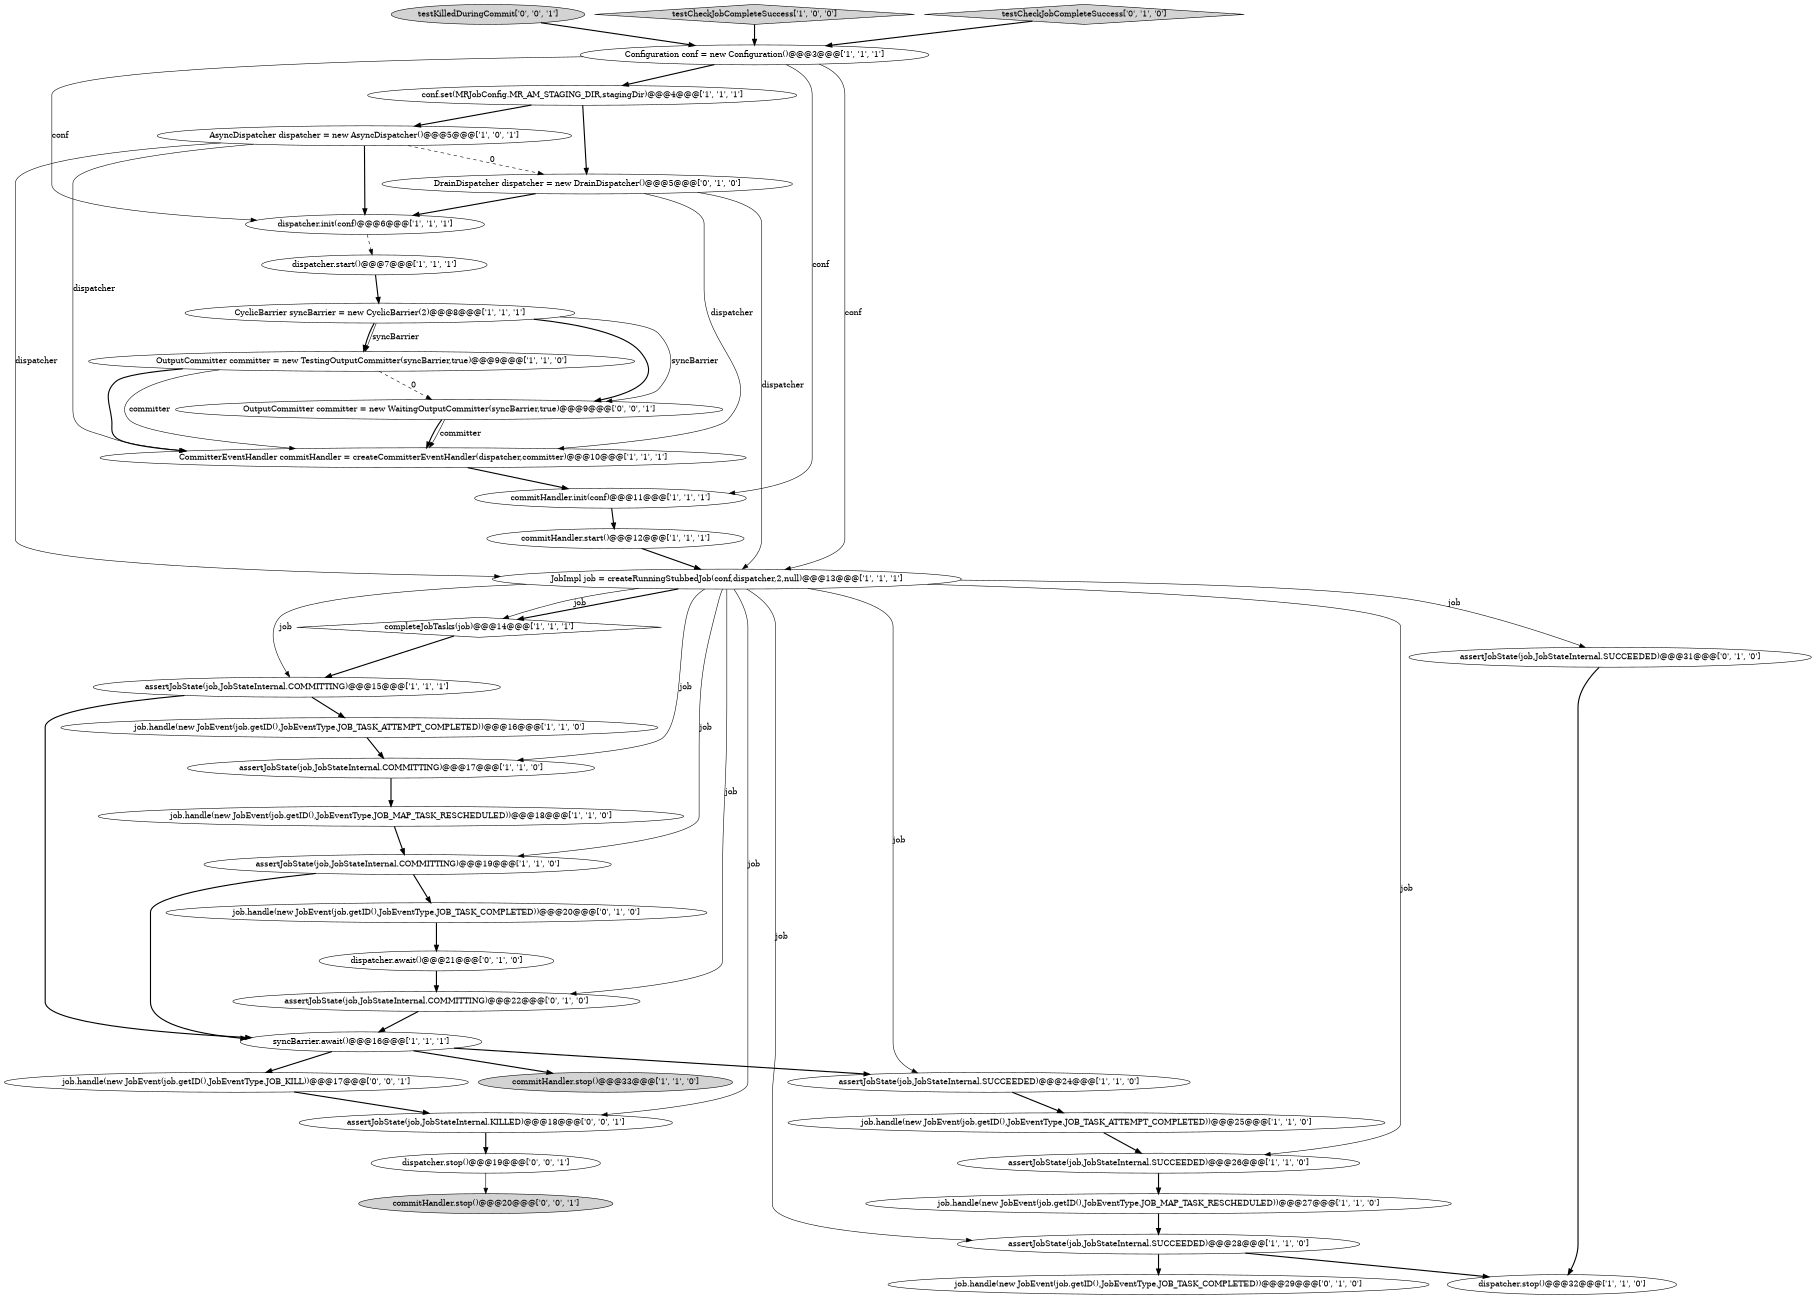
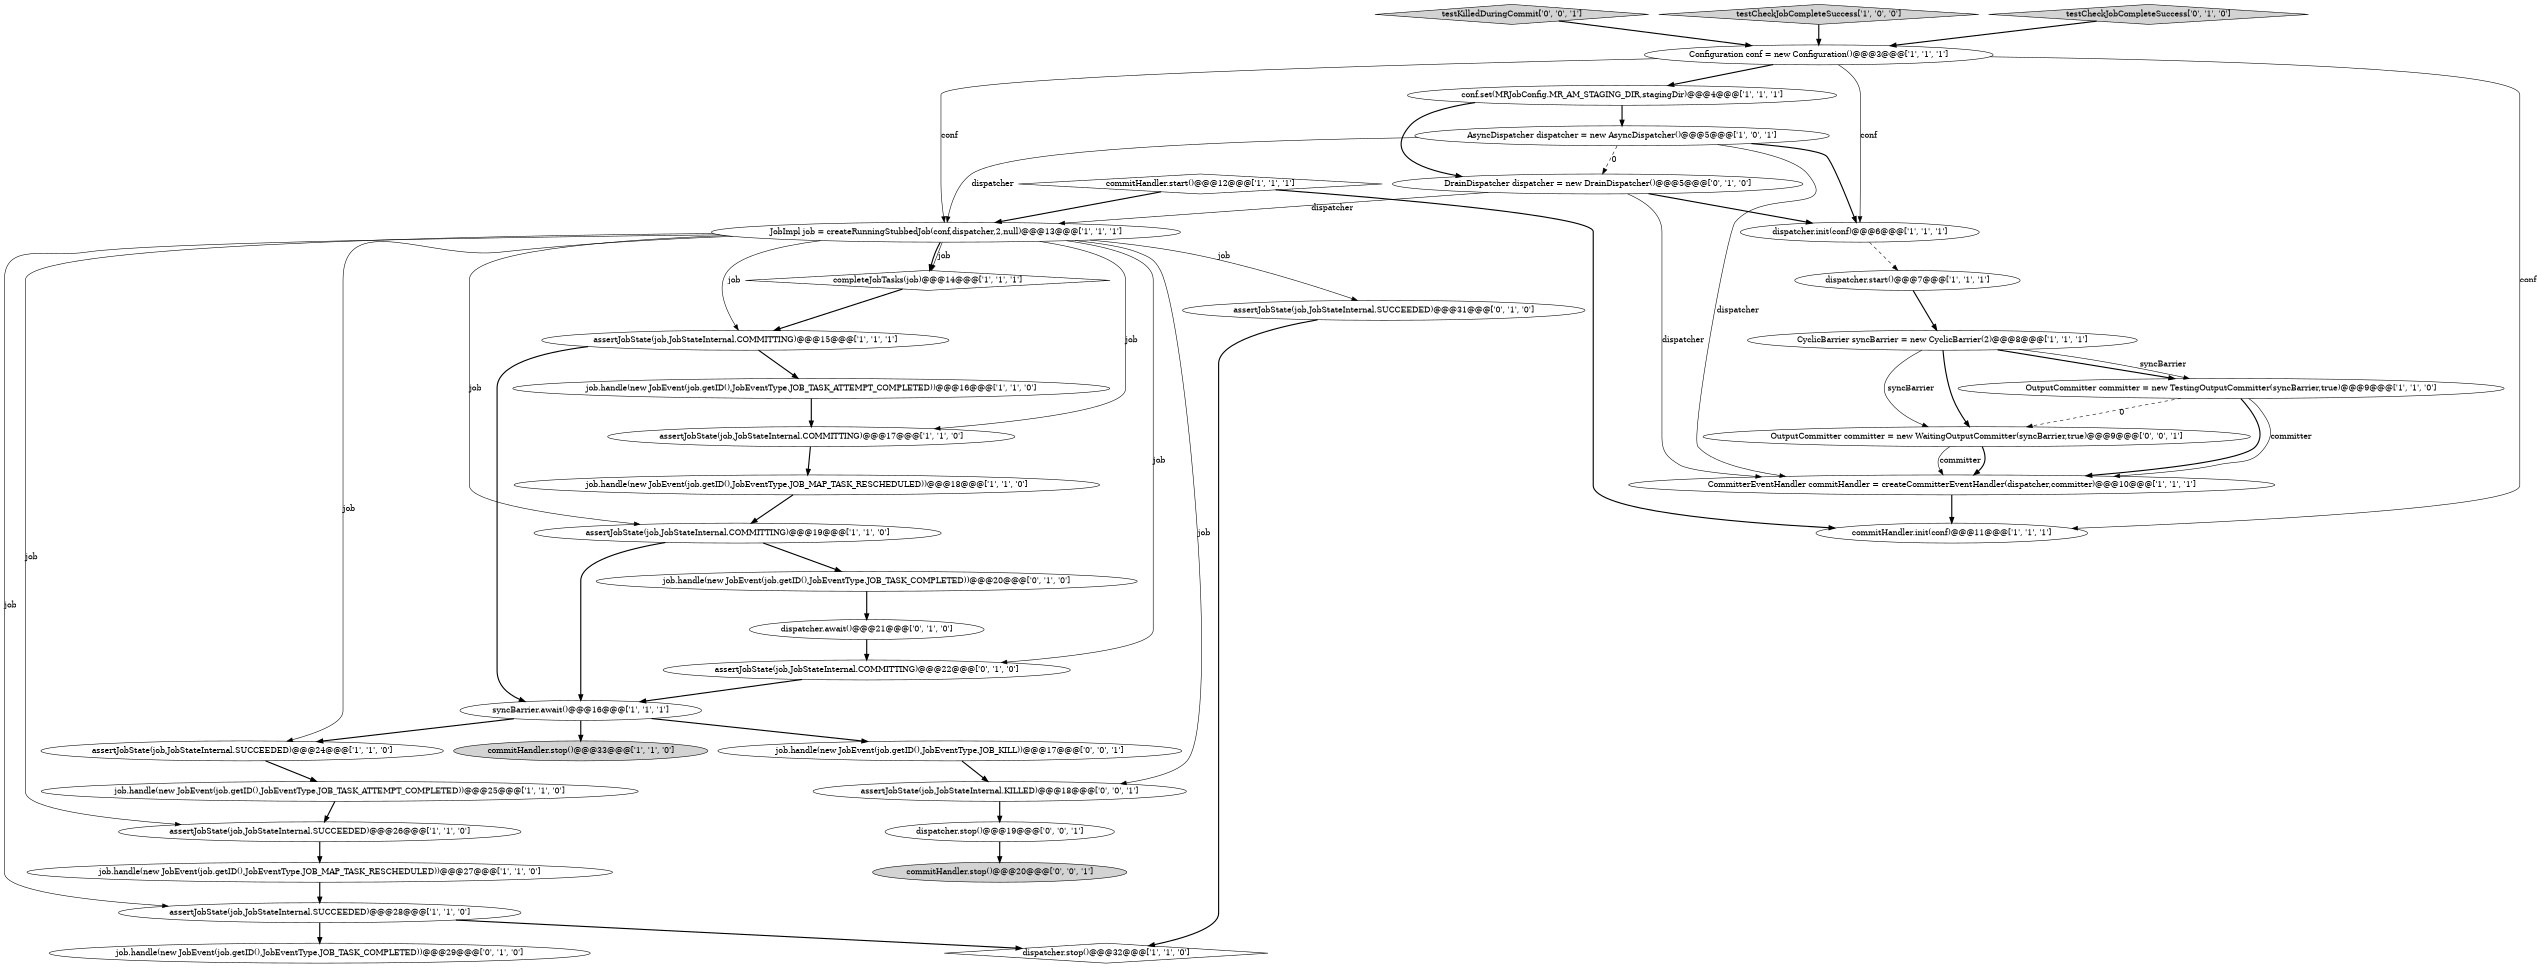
  digraph {
    node [fillcolor=white shape=ellipse style=filled]
    edge [style=bold]
    n1 [label="dispatcher.stop()@@@19@@@['0', '0', '1']"]
    n2 [fillcolor=lightgray label="commitHandler.stop()@@@20@@@['0', '0', '1']"]
    n3 [label="job.handle(new JobEvent(job.getID(),JobEventType.JOB_TASK_ATTEMPT_COMPLETED))@@@25@@@['1', '1', '0']"]
    n4 [label="assertJobState(job,JobStateInternal.SUCCEEDED)@@@26@@@['1', '1', '0']"]
    n5 [label="job.handle(new JobEvent(job.getID(),JobEventType.JOB_MAP_TASK_RESCHEDULED))@@@27@@@['1', '1', '0']"]
    n6 [label="JobImpl job = createRunningStubbedJob(conf,dispatcher,2,null)@@@13@@@['1', '1', '1']"]
    n7 [label="assertJobState(job,JobStateInternal.SUCCEEDED)@@@24@@@['1', '1', '0']"]
    n8 [label="assertJobState(job,JobStateInternal.COMMITTING)@@@17@@@['1', '1', '0']"]
    n9 [label="assertJobState(job,JobStateInternal.SUCCEEDED)@@@28@@@['1', '1', '0']"]
    n10 [label="assertJobState(job,JobStateInternal.SUCCEEDED)@@@31@@@['0', '1', '0']"]
    n11 [label="assertJobState(job,JobStateInternal.COMMITTING)@@@22@@@['0', '1', '0']"]
    n12 [label="assertJobState(job,JobStateInternal.KILLED)@@@18@@@['0', '0', '1']"]
    n13 [label="assertJobState(job,JobStateInternal.COMMITTING)@@@15@@@['1', '1', '1']"]
    n14 [label="completeJobTasks(job)@@@14@@@['1', '1', '1']" shape=diamond]
    n15 [label="assertJobState(job,JobStateInternal.COMMITTING)@@@19@@@['1', '1', '0']"]
    n16 [label="job.handle(new JobEvent(job.getID(),JobEventType.JOB_MAP_TASK_RESCHEDULED))@@@18@@@['1', '1', '0']"]
-   n17 [label="dispatcher.stop()@@@32@@@['1', '1', '0']"]
+   n17 [label="dispatcher.stop()@@@32@@@['1', '1', '0']" shape=diamond]
    n18 [label="job.handle(new JobEvent(job.getID(),JobEventType.JOB_TASK_COMPLETED))@@@29@@@['0', '1', '0']"]
    n19 [label="syncBarrier.await()@@@16@@@['1', '1', '1']"]
    n20 [label="job.handle(new JobEvent(job.getID(),JobEventType.JOB_TASK_ATTEMPT_COMPLETED))@@@16@@@['1', '1', '0']"]
    n21 [label="job.handle(new JobEvent(job.getID(),JobEventType.JOB_TASK_COMPLETED))@@@20@@@['0', '1', '0']"]
    n22 [label="job.handle(new JobEvent(job.getID(),JobEventType.JOB_KILL))@@@17@@@['0', '0', '1']"]
    n23 [fillcolor=lightgray label="commitHandler.stop()@@@33@@@['1', '1', '0']"]
    n24 [label="CommitterEventHandler commitHandler = createCommitterEventHandler(dispatcher,committer)@@@10@@@['1', '1', '1']"]
    n25 [label="commitHandler.init(conf)@@@11@@@['1', '1', '1']"]
-   n26 [label="commitHandler.start()@@@12@@@['1', '1', '1']"]
+   n26 [label="commitHandler.start()@@@12@@@['1', '1', '1']" shape=diamond]
    n27 [label="OutputCommitter committer = new WaitingOutputCommitter(syncBarrier,true)@@@9@@@['0', '0', '1']"]
    n28 [label="Configuration conf = new Configuration()@@@3@@@['1', '1', '1']"]
    n29 [label="conf.set(MRJobConfig.MR_AM_STAGING_DIR,stagingDir)@@@4@@@['1', '1', '1']"]
    n30 [label="dispatcher.init(conf)@@@6@@@['1', '1', '1']"]
    n31 [label="AsyncDispatcher dispatcher = new AsyncDispatcher()@@@5@@@['1', '0', '1']"]
    n32 [label="DrainDispatcher dispatcher = new DrainDispatcher()@@@5@@@['0', '1', '0']"]
    n33 [label="dispatcher.start()@@@7@@@['1', '1', '1']"]
    n34 [label="CyclicBarrier syncBarrier = new CyclicBarrier(2)@@@8@@@['1', '1', '1']"]
    n35 [label="OutputCommitter committer = new TestingOutputCommitter(syncBarrier,true)@@@9@@@['1', '1', '0']"]
-   n36 [fillcolor=lightgray label="testKilledDuringCommit['0', '0', '1']"]
+   n36 [fillcolor=lightgray label="testKilledDuringCommit['0', '0', '1']" shape=diamond]
    n37 [label="dispatcher.await()@@@21@@@['0', '1', '0']"]
    n38 [fillcolor=lightgray label="testCheckJobCompleteSuccess['1', '0', '0']" shape=diamond]
    n39 [fillcolor=lightgray label="testCheckJobCompleteSuccess['0', '1', '0']" shape=diamond]
-   n1 -> n2 [style=solid]
+   n1 -> n2
    n3 -> n4
    n4 -> n5
    n5 -> n9
    n6 -> n4 [label=job style=solid]
    n6 -> n7 [label=job style=solid]
    n6 -> n8 [label=job style=solid]
    n6 -> n9 [label=job style=solid]
    n6 -> n10 [label=job style=solid]
    n6 -> n11 [label=job style=solid]
    n6 -> n12 [label=job style=solid]
    n6 -> n13 [label=job style=solid]
    n6 -> n14
    n6 -> n14 [label=job style=solid]
    n6 -> n15 [label=job style=solid]
    n7 -> n3
    n8 -> n16
    n9 -> n17
    n9 -> n18
    n10 -> n17
    n11 -> n19
    n12 -> n1
    n13 -> n19
    n13 -> n20
    n14 -> n13
    n15 -> n19
    n15 -> n21
    n16 -> n15
    n19 -> n7
    n19 -> n22
    n19 -> n23
    n20 -> n8
    n21 -> n37
    n22 -> n12
    n24 -> n25
-   n25 -> n26
+   n26 -> n25
    n26 -> n6
    n27 -> n24
    n27 -> n24 [label=committer style=solid]
    n28 -> n6 [label=conf style=solid]
    n28 -> n25 [label=conf style=solid]
    n28 -> n29
    n28 -> n30 [label=conf style=solid]
    n29 -> n31
    n29 -> n32
    n30 -> n33 [style=dashed]
    n31 -> n6 [label=dispatcher style=solid]
    n31 -> n24 [label=dispatcher style=solid]
    n31 -> n30
    n31 -> n32 [label=0 style=dashed]
    n32 -> n6 [label=dispatcher style=solid]
    n32 -> n24 [label=dispatcher style=solid]
    n32 -> n30
    n33 -> n34
    n34 -> n27 [label=syncBarrier style=solid]
    n34 -> n27
    n34 -> n35
    n34 -> n35 [label=syncBarrier style=solid]
    n35 -> n24
    n35 -> n24 [label=committer style=solid]
    n35 -> n27 [label=0 style=dashed]
    n36 -> n28
    n37 -> n11
    n38 -> n28
    n39 -> n28
  }
